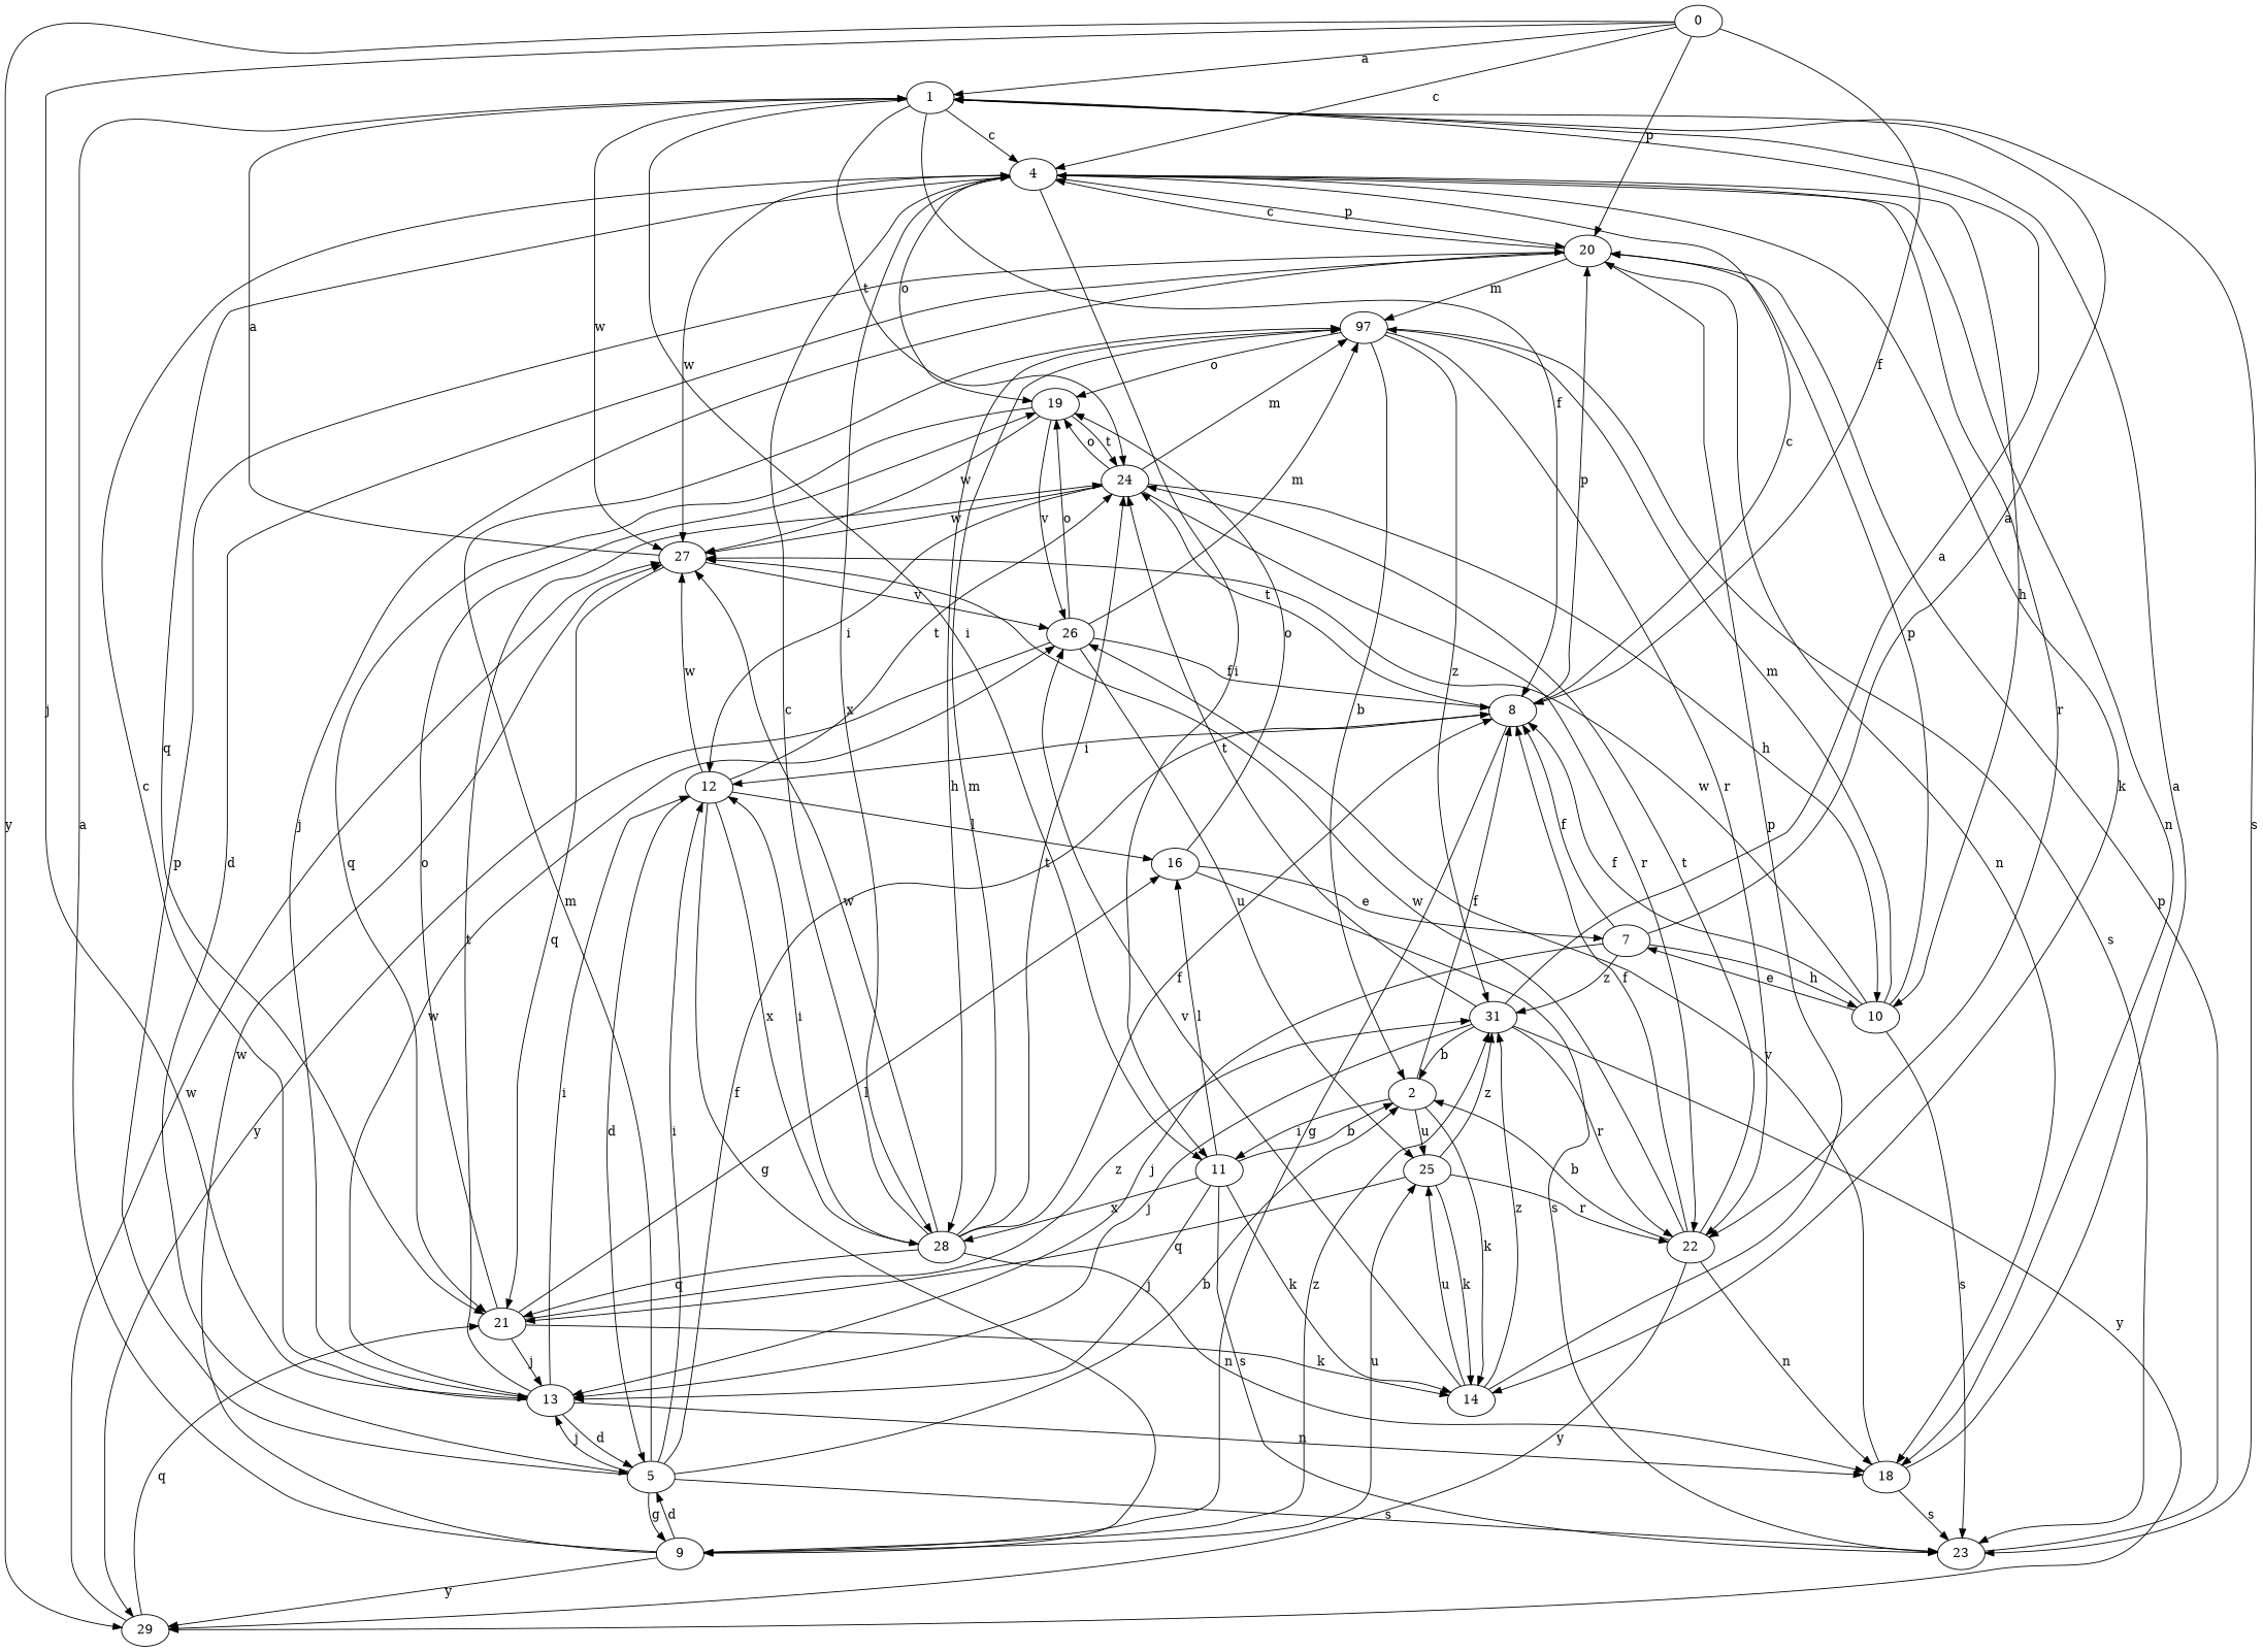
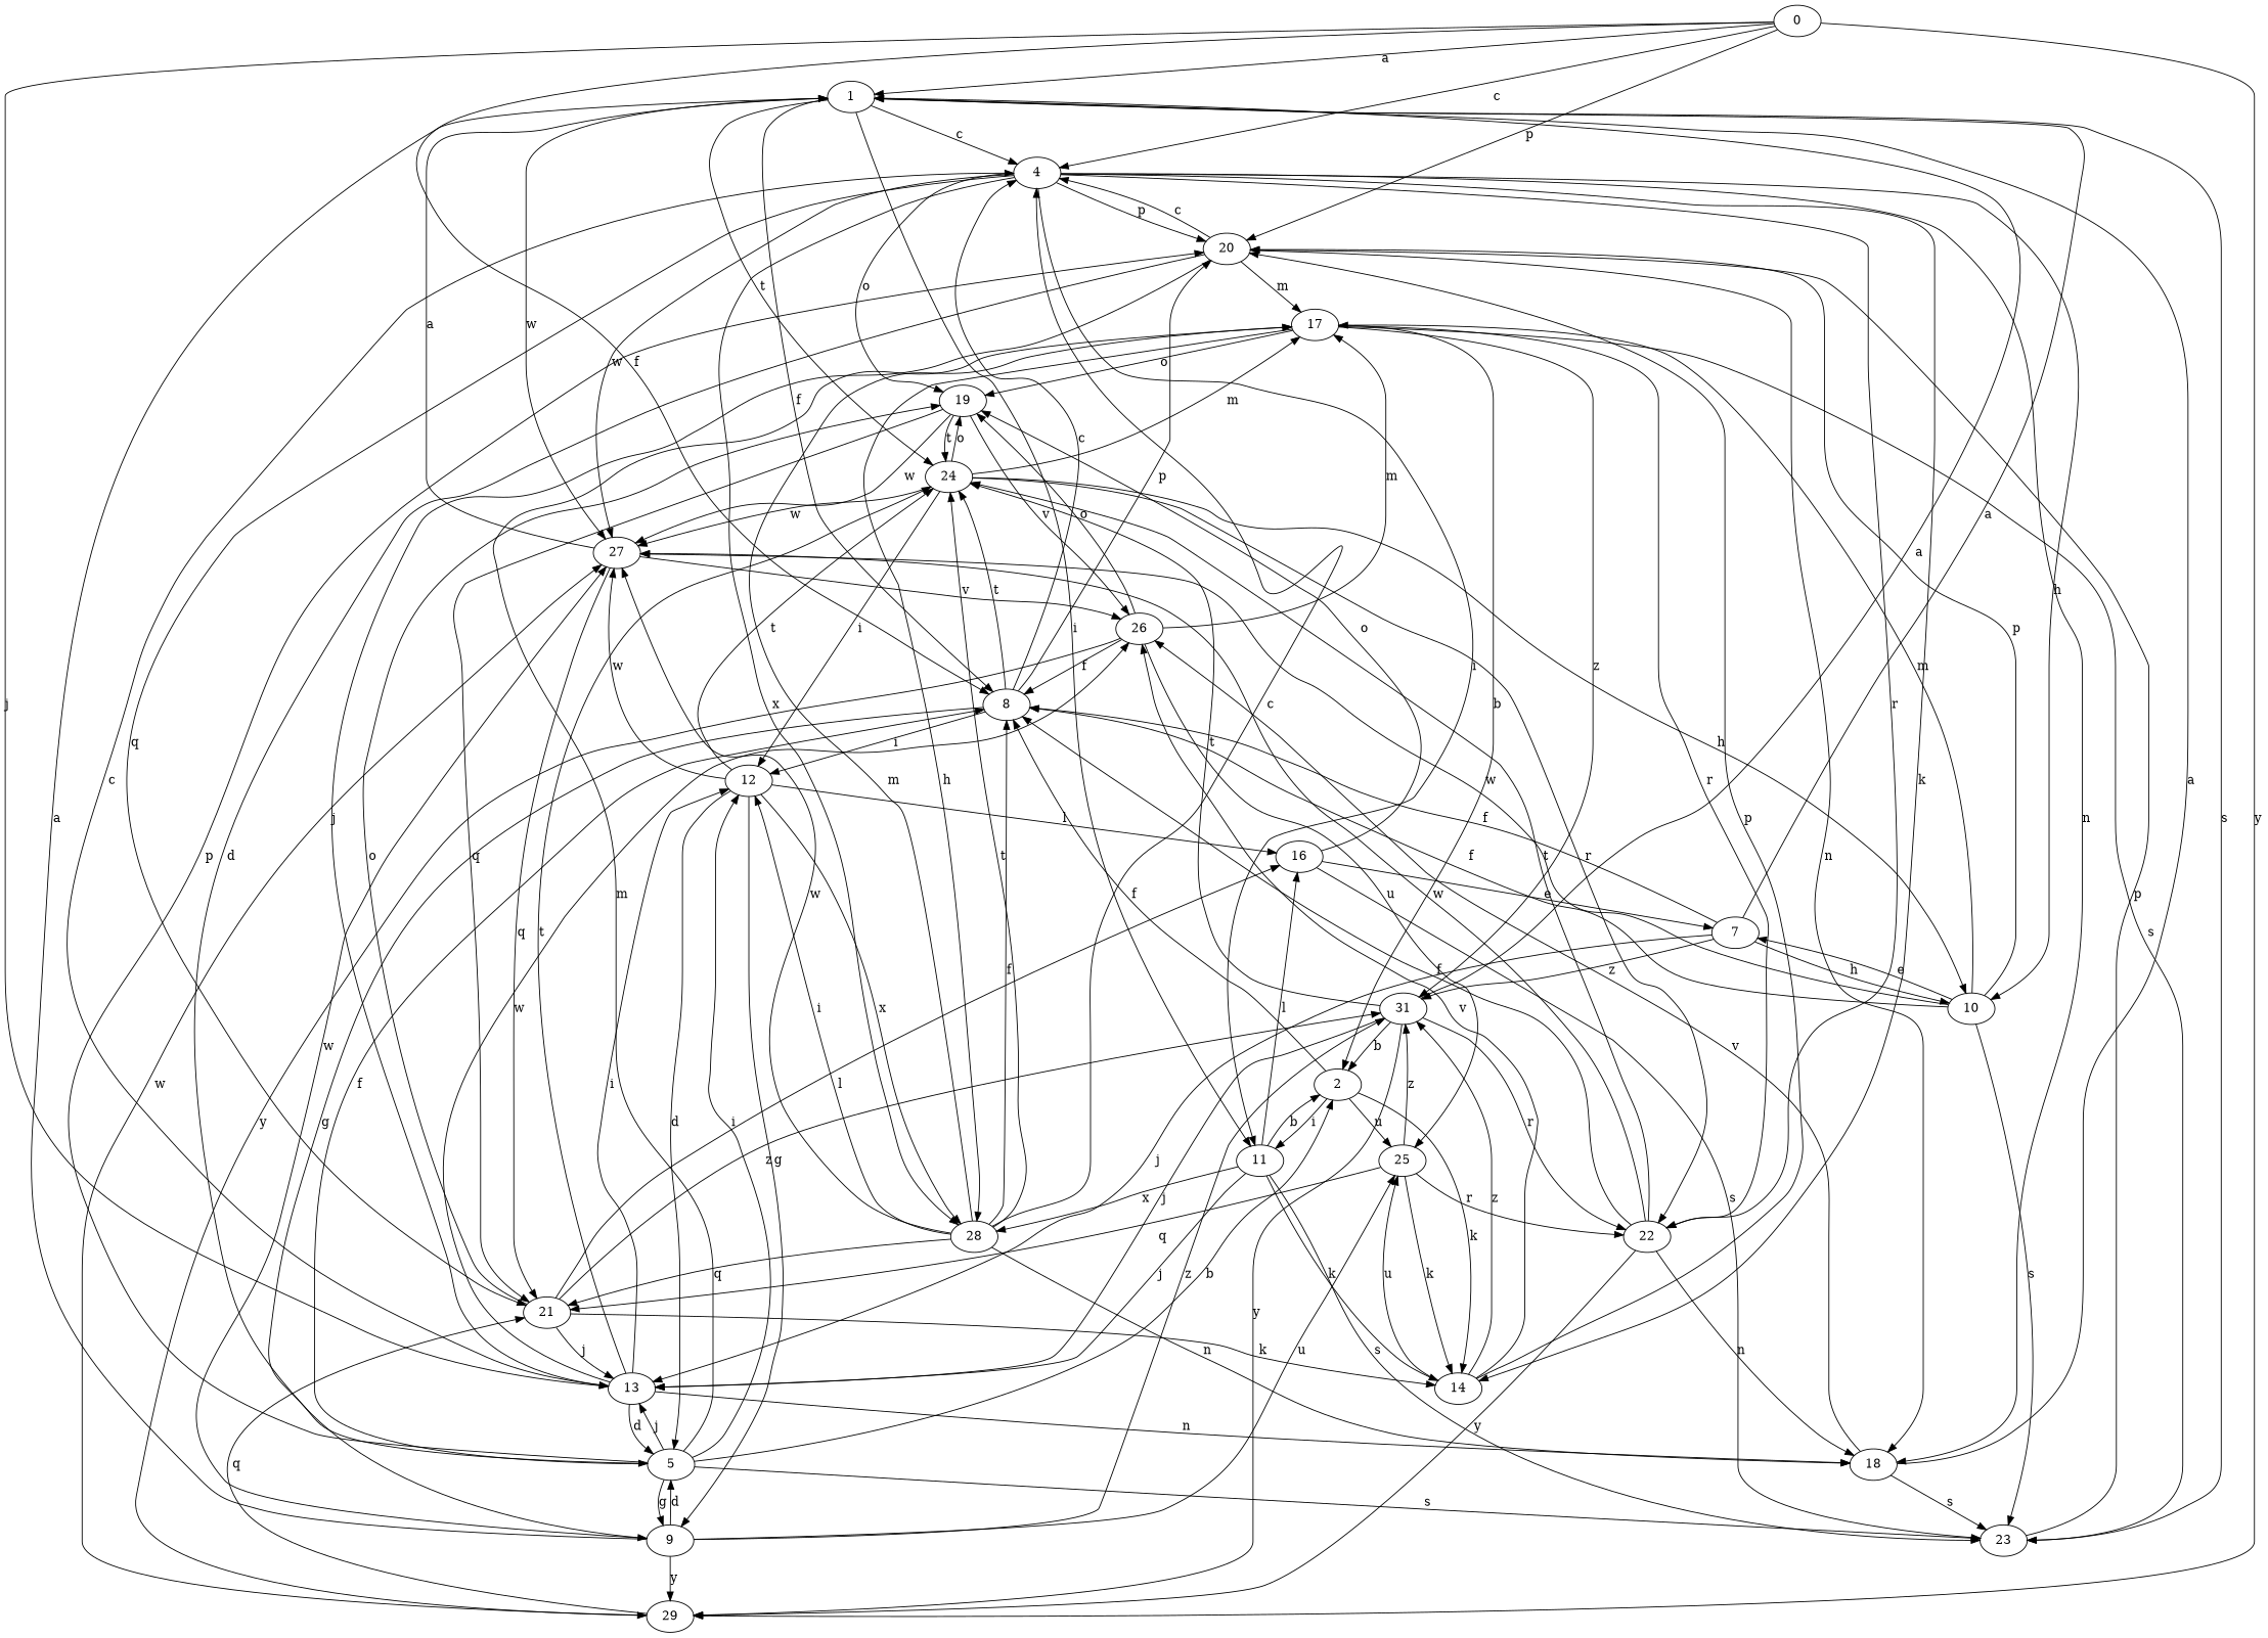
  strict digraph {
    0
    1
    4
    8
    13
    20
    29
    11
    23
    24
    27
    14
    10
    18
    19
    21
    22
    28
    9
    12
    5
    26
-   17 [label=97]
+   17
    2
    16
    25
    31
    7
    0 -> 1 [label=a]
    0 -> 4 [label=c]
    0 -> 8 [label=f]
    0 -> 13 [label=j]
    0 -> 20 [label=p]
    0 -> 29 [label=y]
    1 -> 4 [label=c]
    1 -> 8 [label=f]
    1 -> 11 [label=i]
    1 -> 23 [label=s]
    1 -> 24 [label=t]
    1 -> 27 [label=w]
    4 -> 20 [label=p]
    4 -> 11 [label=i]
    4 -> 27 [label=w]
    4 -> 14 [label=k]
    4 -> 10 [label=h]
    4 -> 18 [label=n]
    4 -> 19 [label=o]
    4 -> 21 [label=q]
    4 -> 22 [label=r]
    4 -> 28 [label=x]
    8 -> 4 [label=c]
    8 -> 20 [label=p]
    8 -> 24 [label=t]
    8 -> 9 [label=g]
    8 -> 12 [label=i]
    13 -> 4 [label=c]
    13 -> 24 [label=t]
    13 -> 18 [label=n]
    13 -> 12 [label=i]
    13 -> 5 [label=d]
    13 -> 26 [label=w]
    20 -> 4 [label=c]
    20 -> 13 [label=j]
    20 -> 18 [label=n]
    20 -> 5 [label=d]
    20 -> 17 [label=m]
    29 -> 27 [label=w]
    29 -> 21 [label=q]
    11 -> 13 [label=j]
    11 -> 23 [label=s]
    11 -> 14 [label=k]
    11 -> 28 [label=x]
    11 -> 2 [label=b]
    11 -> 16 [label=l]
    23 -> 20 [label=p]
    24 -> 27 [label=w]
    24 -> 10 [label=h]
    24 -> 19 [label=o]
    24 -> 22 [label=r]
    24 -> 12 [label=i]
    24 -> 17 [label=m]
    27 -> 1 [label=a]
    27 -> 21 [label=q]
    27 -> 26 [label=v]
    14 -> 20 [label=p]
    14 -> 26 [label=v]
    14 -> 25 [label=u]
    14 -> 31 [label=z]
    10 -> 8 [label=f]
    10 -> 20 [label=p]
    10 -> 23 [label=s]
    10 -> 27 [label=w]
    10 -> 17 [label=m]
    10 -> 7 [label=e]
    18 -> 1 [label=a]
    18 -> 23 [label=s]
    18 -> 26 [label=v]
    19 -> 24 [label=t]
    19 -> 27 [label=w]
    19 -> 21 [label=q]
    19 -> 26 [label=v]
    21 -> 13 [label=j]
    21 -> 14 [label=k]
    21 -> 19 [label=o]
    21 -> 16 [label=l]
    21 -> 31 [label=z]
    22 -> 8 [label=f]
    22 -> 29 [label=y]
    22 -> 24 [label=t]
    22 -> 27 [label=w]
    22 -> 18 [label=n]
-   22 -> 2 [label=b]
    28 -> 4 [label=c]
    28 -> 8 [label=f]
    28 -> 24 [label=t]
    28 -> 27 [label=w]
    28 -> 18 [label=n]
    28 -> 21 [label=q]
    28 -> 12 [label=i]
    28 -> 17 [label=m]
    9 -> 1 [label=a]
    9 -> 29 [label=y]
    9 -> 27 [label=w]
    9 -> 5 [label=d]
    9 -> 25 [label=u]
    9 -> 31 [label=z]
    12 -> 24 [label=t]
    12 -> 27 [label=w]
    12 -> 28 [label=x]
    12 -> 9 [label=g]
    12 -> 5 [label=d]
    12 -> 16 [label=l]
    5 -> 8 [label=f]
    5 -> 13 [label=j]
    5 -> 20 [label=p]
    5 -> 23 [label=s]
    5 -> 9 [label=g]
    5 -> 12 [label=i]
    5 -> 17 [label=m]
    5 -> 2 [label=b]
    26 -> 8 [label=f]
    26 -> 29 [label=y]
    26 -> 19 [label=o]
    26 -> 17 [label=m]
    26 -> 25 [label=u]
    17 -> 23 [label=s]
    17 -> 19 [label=o]
    17 -> 22 [label=r]
    17 -> 28 [label=h]
    17 -> 2 [label=b]
    17 -> 31 [label=z]
    2 -> 8 [label=f]
    2 -> 11 [label=i]
    2 -> 14 [label=k]
    2 -> 25 [label=u]
    16 -> 23 [label=s]
    16 -> 19 [label=o]
    16 -> 7 [label=e]
    25 -> 14 [label=k]
    25 -> 21 [label=q]
    25 -> 22 [label=r]
    25 -> 31 [label=z]
    31 -> 1 [label=a]
    31 -> 13 [label=j]
    31 -> 29 [label=y]
    31 -> 24 [label=t]
    31 -> 22 [label=r]
    31 -> 2 [label=b]
    7 -> 1 [label=a]
    7 -> 8 [label=f]
    7 -> 13 [label=j]
    7 -> 10 [label=h]
    7 -> 31 [label=z]
  }
